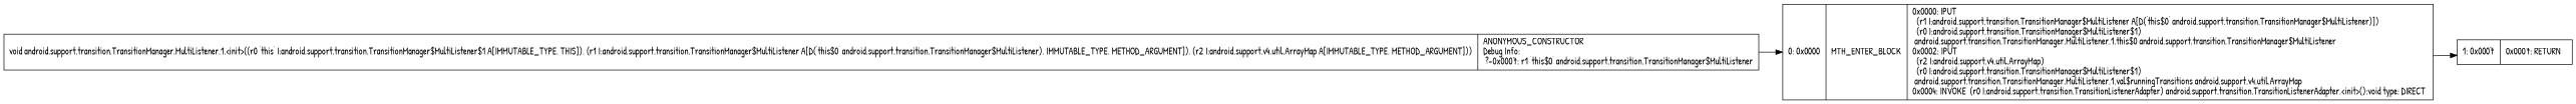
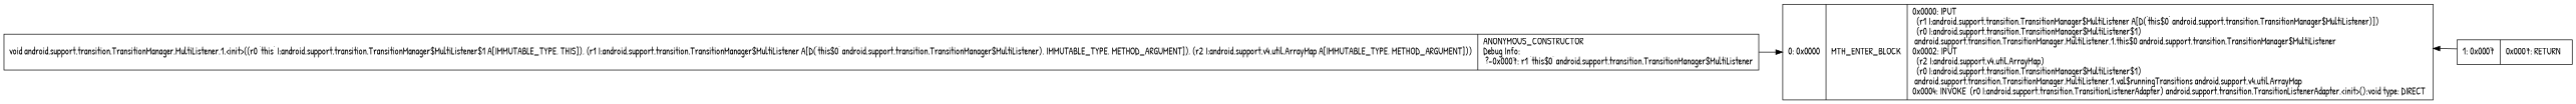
  digraph {
    rankdir=LR
    fontname="Patrick Hand"
    node [shape=record fontname="Patrick Hand"]
    edge [fontname="Patrick Hand"]
    n1 [label="{0\:\ 0x0000|MTH_ENTER_BLOCK\l|0x0000: IPUT  \l  (r1 I:android.support.transition.TransitionManager$MultiListener A[D('this$0' android.support.transition.TransitionManager$MultiListener)])\l  (r0 I:android.support.transition.TransitionManager$MultiListener$1)\l android.support.transition.TransitionManager.MultiListener.1.this$0 android.support.transition.TransitionManager$MultiListener \l0x0002: IPUT  \l  (r2 I:android.support.v4.util.ArrayMap)\l  (r0 I:android.support.transition.TransitionManager$MultiListener$1)\l android.support.transition.TransitionManager.MultiListener.1.val$runningTransitions android.support.v4.util.ArrayMap \l0x0004: INVOKE  (r0 I:android.support.transition.TransitionListenerAdapter) android.support.transition.TransitionListenerAdapter.\<init\>():void type: DIRECT \l}"]
    n2 [label="{1\:\ 0x0007|0x0007: RETURN   \l}"]
    n3 [label="{void android.support.transition.TransitionManager.MultiListener.1.\<init\>((r0 'this' I:android.support.transition.TransitionManager$MultiListener$1 A[IMMUTABLE_TYPE, THIS]), (r1 I:android.support.transition.TransitionManager$MultiListener A[D('this$0' android.support.transition.TransitionManager$MultiListener), IMMUTABLE_TYPE, METHOD_ARGUMENT]), (r2 I:android.support.v4.util.ArrayMap A[IMMUTABLE_TYPE, METHOD_ARGUMENT]))  | ANONYMOUS_CONSTRUCTOR\lDebug Info:\l  ?\-0x0007: r1 'this$0' android.support.transition.TransitionManager$MultiListener\l}"]
-   n1 -> n2
+   n2 -> n1
    n3 -> n1
  }
